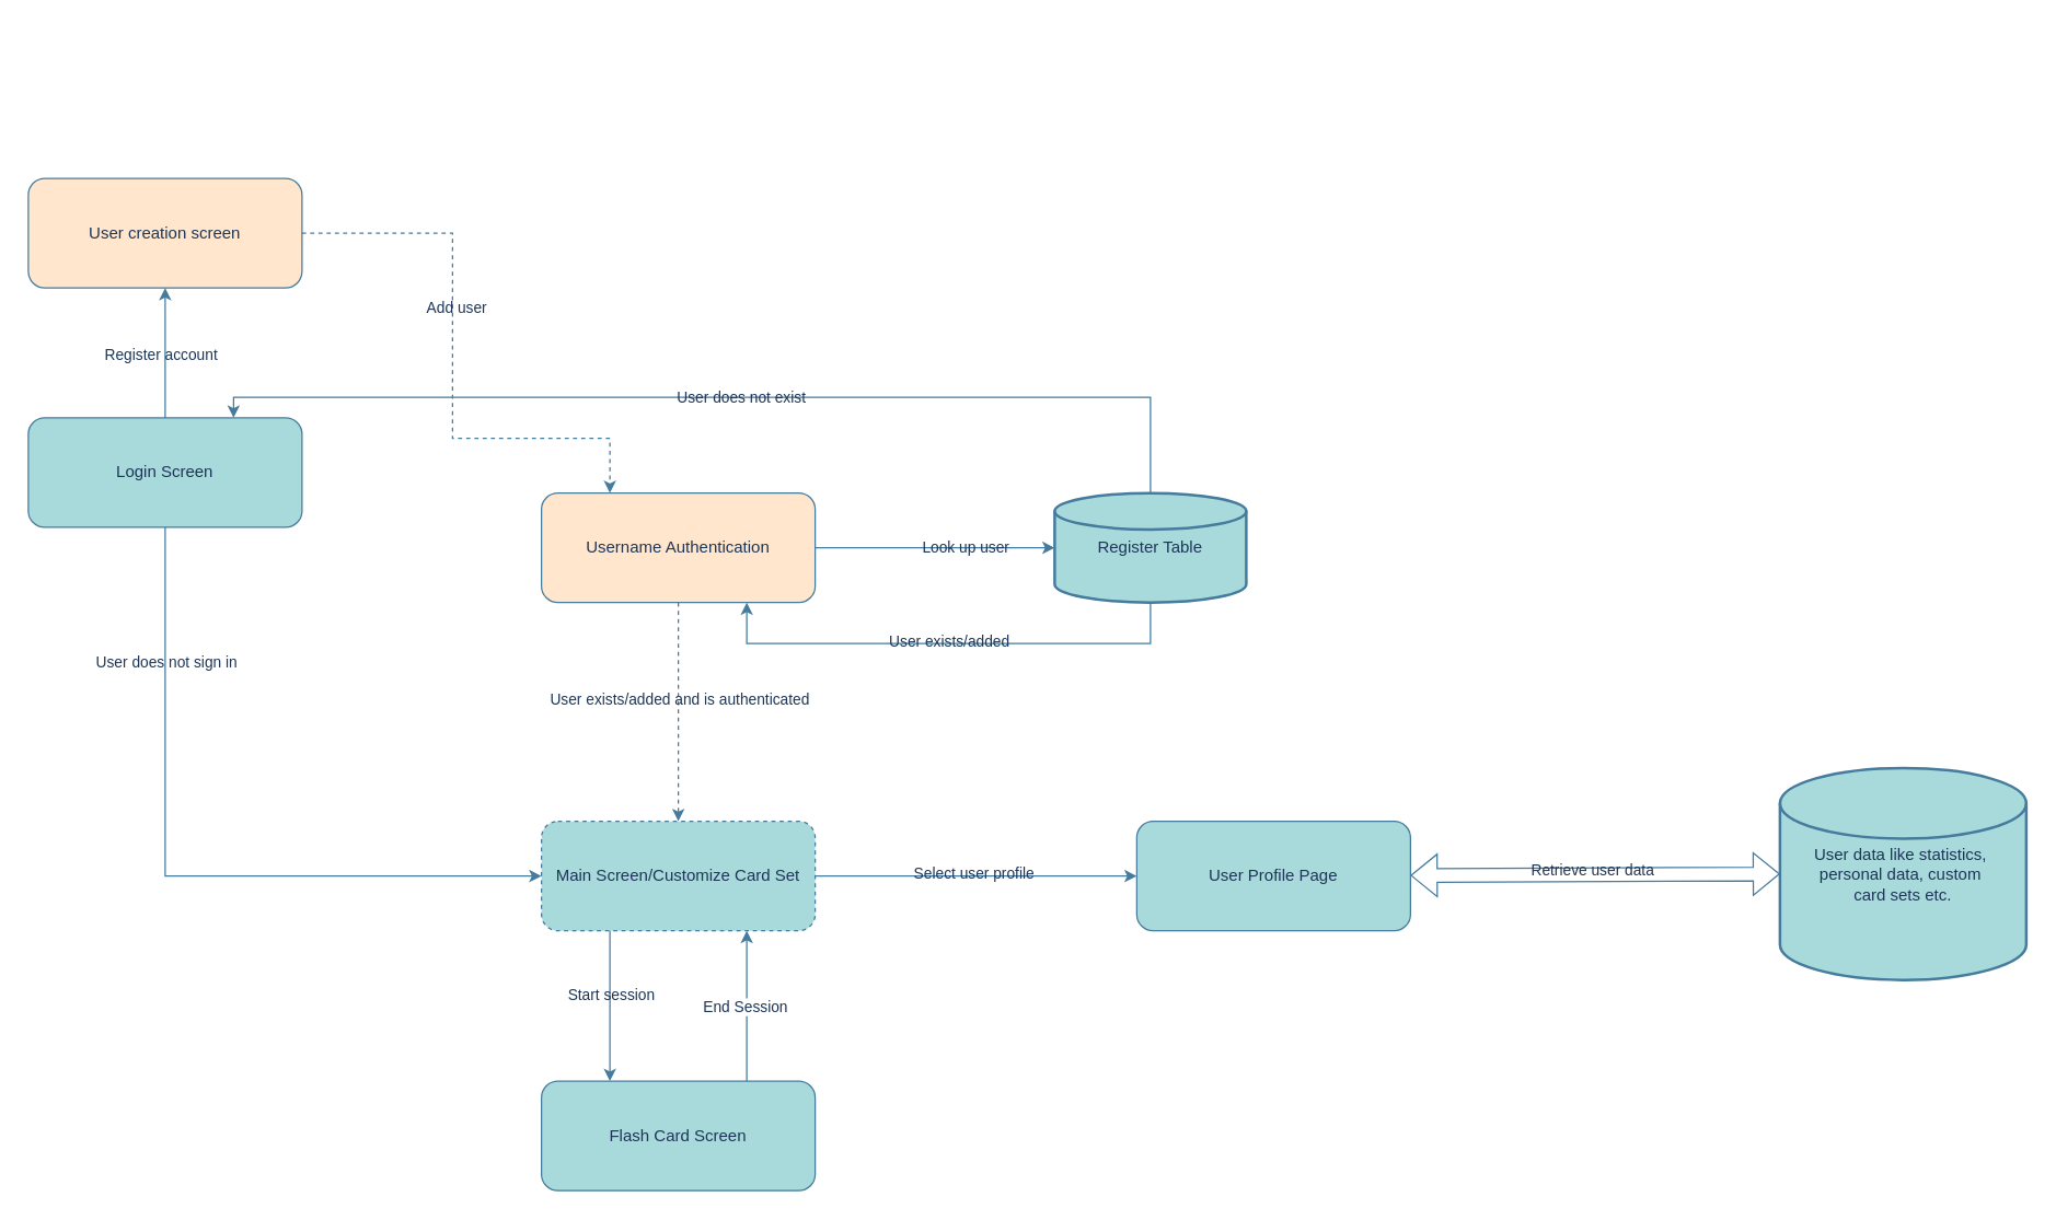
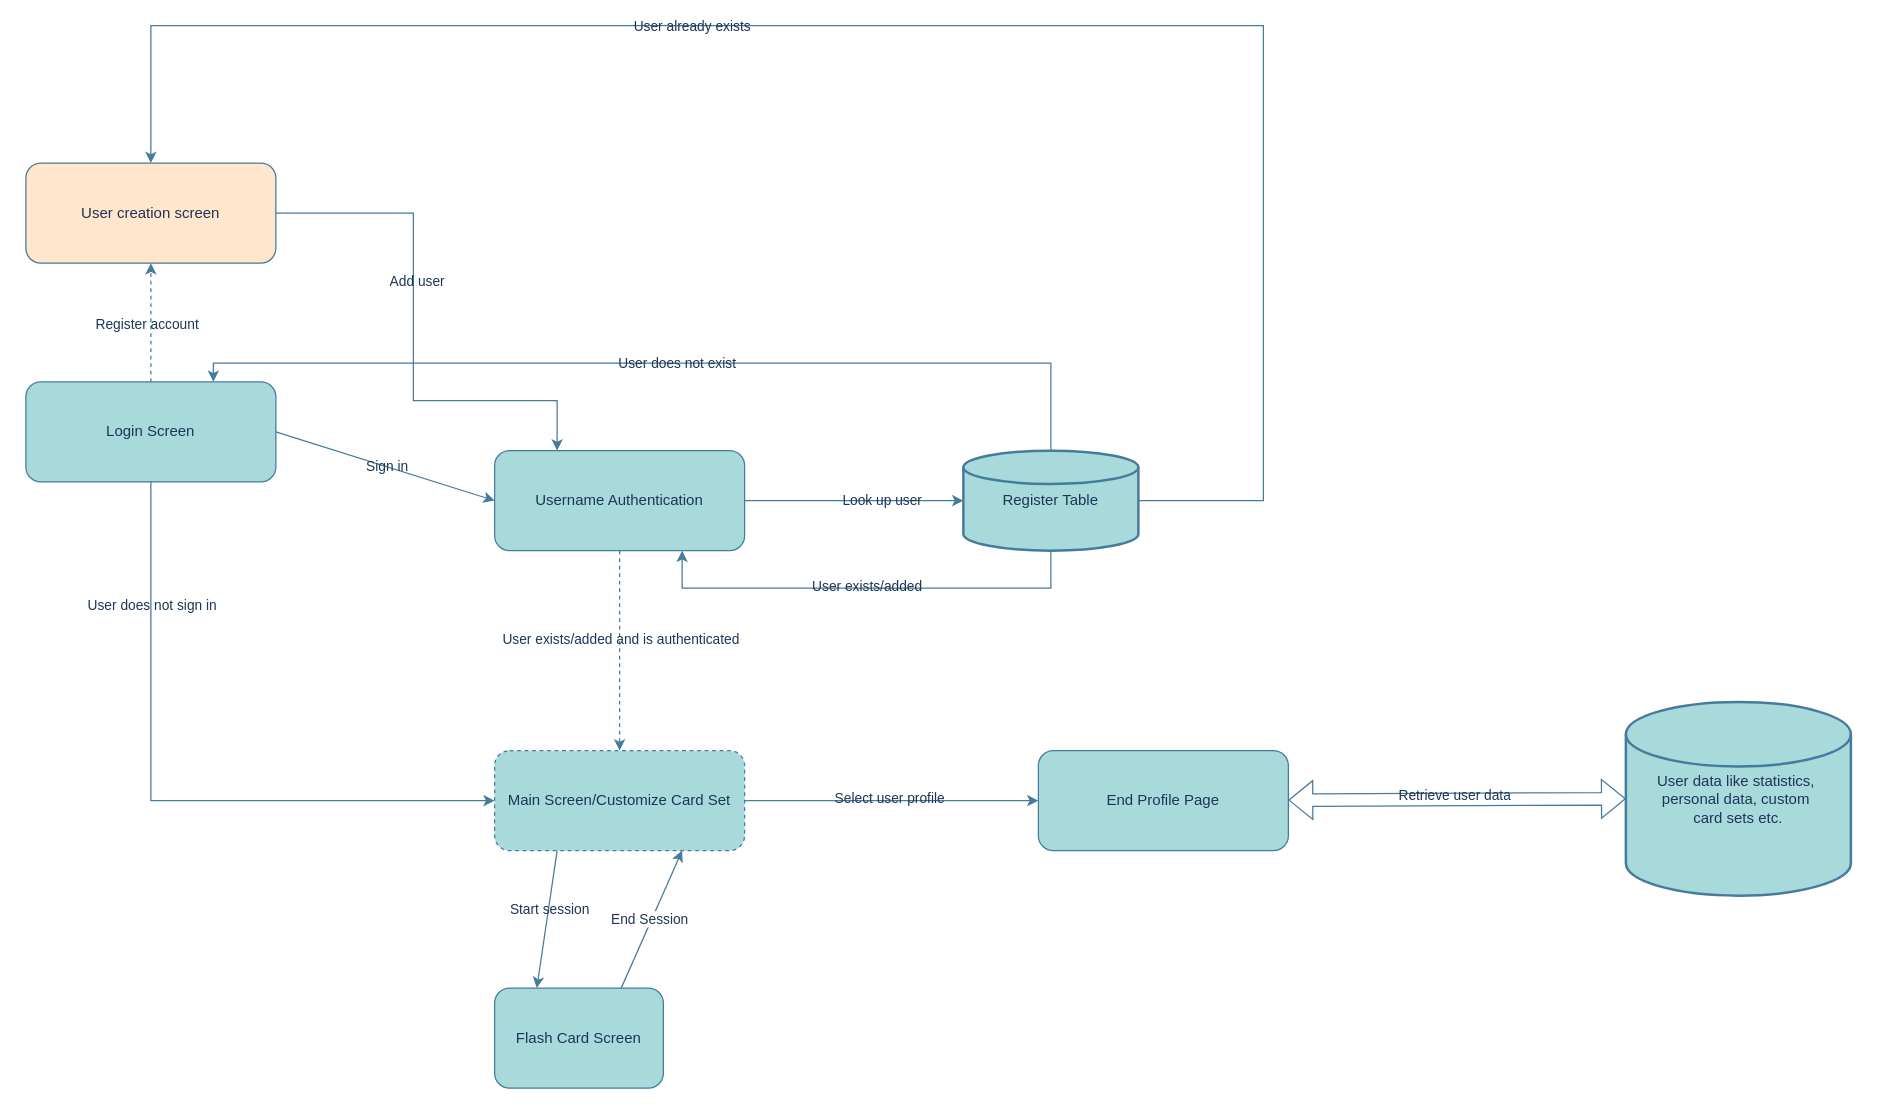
  <mxCell id="0" />
  <mxCell id="1" parent="0" />
  <mxCell id="2" value="Login Screen" style="rounded=1;whiteSpace=wrap;html=1;labelBackgroundColor=none;fillColor=#A8DADC;strokeColor=#457B9D;fontColor=#1D3557;" vertex="1" parent="1"><mxGeometry x="20" y="305" width="200" height="80" as="geometry" /></mxCell>
  <mxCell id="3" value="Main Screen/Customize Card Set" style="rounded=1;whiteSpace=wrap;html=1;labelBackgroundColor=none;fillColor=#A8DADC;strokeColor=#457B9D;fontColor=#1D3557;dashed=1;" vertex="1" parent="1"><mxGeometry x="395" y="600" width="200" height="80" as="geometry" /></mxCell>
  <mxCell id="4" value="Register Table" style="strokeWidth=2;html=1;shape=mxgraph.flowchart.database;whiteSpace=wrap;labelBackgroundColor=none;fillColor=#A8DADC;strokeColor=#457B9D;fontColor=#1D3557;" vertex="1" parent="1"><mxGeometry x="770" y="360" width="140" height="80" as="geometry" /></mxCell>
- <mxCell id="7" value="Username Authentication" style="rounded=1;whiteSpace=wrap;html=1;labelBackgroundColor=none;fillColor=#ffe6cc;strokeColor=#457B9D;fontColor=#1D3557;" vertex="1" parent="1"><mxGeometry x="395" y="360" width="200" height="80" as="geometry" /></mxCell>
+ <mxCell id="5" value="" style="endArrow=classic;html=1;rounded=0;exitX=1;exitY=0.5;exitDx=0;exitDy=0;entryX=0;entryY=0.5;entryDx=0;entryDy=0;labelBackgroundColor=none;strokeColor=#457B9D;fontColor=default;" edge="1" parent="1" source="2" target="7"><mxGeometry width="50" height="50" relative="1" as="geometry"><mxPoint x="370" y="660" as="sourcePoint" /><mxPoint x="260" y="470" as="targetPoint" /></mxGeometry></mxCell>
+ <mxCell id="6" value="Sign in" style="edgeLabel;html=1;align=center;verticalAlign=middle;resizable=0;points=[];labelBackgroundColor=none;fontColor=#1D3557;" vertex="1" connectable="0" parent="5"><mxGeometry x="0.019" relative="1" as="geometry"><mxPoint as="offset" /></mxGeometry></mxCell>
+ <mxCell id="7" value="Username Authentication" style="rounded=1;whiteSpace=wrap;html=1;labelBackgroundColor=none;fillColor=#A8DADC;strokeColor=#457B9D;fontColor=#1D3557;" vertex="1" parent="1"><mxGeometry x="395" y="360" width="200" height="80" as="geometry" /></mxCell>
  <mxCell id="8" value="" style="endArrow=classic;html=1;rounded=0;exitX=1;exitY=0.5;exitDx=0;exitDy=0;entryX=0;entryY=0.5;entryDx=0;entryDy=0;entryPerimeter=0;labelBackgroundColor=none;strokeColor=#457B9D;fontColor=default;" edge="1" parent="1" source="7" target="4"><mxGeometry width="50" height="50" relative="1" as="geometry"><mxPoint x="410" y="660" as="sourcePoint" /><mxPoint x="460" y="610" as="targetPoint" /></mxGeometry></mxCell>
  <mxCell id="9" value="Look up user" style="edgeLabel;html=1;align=center;verticalAlign=middle;resizable=0;points=[];labelBackgroundColor=none;fontColor=#1D3557;" vertex="1" connectable="0" parent="8"><mxGeometry x="0.248" y="1" relative="1" as="geometry"><mxPoint as="offset" /></mxGeometry></mxCell>
  <mxCell id="10" value="" style="endArrow=classic;html=1;rounded=0;exitX=0.5;exitY=1;exitDx=0;exitDy=0;entryX=0;entryY=0.5;entryDx=0;entryDy=0;labelBackgroundColor=none;strokeColor=#457B9D;fontColor=default;" edge="1" parent="1" source="2" target="3"><mxGeometry width="50" height="50" relative="1" as="geometry"><mxPoint x="410" y="640" as="sourcePoint" /><mxPoint x="460" y="590" as="targetPoint" /><Array as="points"><mxPoint x="120" y="640" /></Array></mxGeometry></mxCell>
  <mxCell id="11" value="User does not sign in" style="edgeLabel;html=1;align=center;verticalAlign=middle;resizable=0;points=[];labelBackgroundColor=none;fontColor=#1D3557;" vertex="1" connectable="0" parent="10"><mxGeometry x="-0.632" relative="1" as="geometry"><mxPoint as="offset" /></mxGeometry></mxCell>
  <mxCell id="12" value="" style="endArrow=classic;html=1;rounded=0;entryX=0.75;entryY=0;entryDx=0;entryDy=0;labelBackgroundColor=none;strokeColor=#457B9D;fontColor=default;" edge="1" parent="1" target="2"><mxGeometry width="50" height="50" relative="1" as="geometry"><mxPoint x="840" y="360" as="sourcePoint" /><mxPoint x="460" y="380" as="targetPoint" /><Array as="points"><mxPoint x="840" y="290" /><mxPoint x="170" y="290" /></Array></mxGeometry></mxCell>
  <mxCell id="13" value="User does not exist" style="edgeLabel;html=1;align=center;verticalAlign=middle;resizable=0;points=[];labelBackgroundColor=none;fontColor=#1D3557;" vertex="1" connectable="0" parent="12"><mxGeometry x="-0.02" y="-1" relative="1" as="geometry"><mxPoint as="offset" /></mxGeometry></mxCell>
  <mxCell id="14" value="User creation screen" style="rounded=1;whiteSpace=wrap;html=1;labelBackgroundColor=none;fillColor=#ffe6cc;strokeColor=#457B9D;fontColor=#1D3557;" vertex="1" parent="1"><mxGeometry x="20" y="130" width="200" height="80" as="geometry" /></mxCell>
- <mxCell id="15" value="" style="endArrow=classic;html=1;rounded=0;exitX=0.5;exitY=0;exitDx=0;exitDy=0;entryX=0.5;entryY=1;entryDx=0;entryDy=0;labelBackgroundColor=none;strokeColor=#457B9D;fontColor=default;" edge="1" parent="1" source="2" target="14"><mxGeometry width="50" height="50" relative="1" as="geometry"><mxPoint x="530" y="430" as="sourcePoint" /><mxPoint x="580" y="380" as="targetPoint" /></mxGeometry></mxCell>
+ <mxCell id="15" value="" style="endArrow=classic;html=1;rounded=0;exitX=0.5;exitY=0;exitDx=0;exitDy=0;entryX=0.5;entryY=1;entryDx=0;entryDy=0;labelBackgroundColor=none;strokeColor=#457B9D;fontColor=default;dashed=1;" edge="1" parent="1" source="2" target="14"><mxGeometry width="50" height="50" relative="1" as="geometry"><mxPoint x="530" y="430" as="sourcePoint" /><mxPoint x="580" y="380" as="targetPoint" /></mxGeometry></mxCell>
  <mxCell id="16" value="Register account" style="edgeLabel;html=1;align=center;verticalAlign=middle;resizable=0;points=[];labelBackgroundColor=none;fontColor=#1D3557;" vertex="1" connectable="0" parent="15"><mxGeometry x="-0.005" y="4" relative="1" as="geometry"><mxPoint as="offset" /></mxGeometry></mxCell>
- <mxCell id="17" value="" style="endArrow=classic;html=1;rounded=0;exitX=1;exitY=0.5;exitDx=0;exitDy=0;entryX=0.25;entryY=0;entryDx=0;entryDy=0;labelBackgroundColor=none;strokeColor=#457B9D;fontColor=default;dashed=1;" edge="1" parent="1" source="14" target="7"><mxGeometry width="50" height="50" relative="1" as="geometry"><mxPoint x="530" y="430" as="sourcePoint" /><mxPoint x="580" y="380" as="targetPoint" /><Array as="points"><mxPoint x="330" y="170" /><mxPoint x="330" y="320" /><mxPoint x="445" y="320" /></Array></mxGeometry></mxCell>
+ <mxCell id="17" value="" style="endArrow=classic;html=1;rounded=0;exitX=1;exitY=0.5;exitDx=0;exitDy=0;entryX=0.25;entryY=0;entryDx=0;entryDy=0;labelBackgroundColor=none;strokeColor=#457B9D;fontColor=default;" edge="1" parent="1" source="14" target="7"><mxGeometry width="50" height="50" relative="1" as="geometry"><mxPoint x="530" y="430" as="sourcePoint" /><mxPoint x="580" y="380" as="targetPoint" /><Array as="points"><mxPoint x="330" y="170" /><mxPoint x="330" y="320" /><mxPoint x="445" y="320" /></Array></mxGeometry></mxCell>
  <mxCell id="18" value="Add user" style="edgeLabel;html=1;align=center;verticalAlign=middle;resizable=0;points=[];labelBackgroundColor=none;fontColor=#1D3557;" vertex="1" connectable="0" parent="17"><mxGeometry x="-0.208" y="2" relative="1" as="geometry"><mxPoint as="offset" /></mxGeometry></mxCell>
+ <mxCell id="19" value="" style="endArrow=classic;html=1;rounded=0;exitX=1;exitY=0.5;exitDx=0;exitDy=0;exitPerimeter=0;entryX=0.5;entryY=0;entryDx=0;entryDy=0;labelBackgroundColor=none;strokeColor=#457B9D;fontColor=default;" edge="1" parent="1" source="4" target="14"><mxGeometry width="50" height="50" relative="1" as="geometry"><mxPoint x="530" y="360" as="sourcePoint" /><mxPoint x="580" y="310" as="targetPoint" /><Array as="points"><mxPoint x="1010" y="400" /><mxPoint x="1010" y="20" /><mxPoint x="120" y="20" /></Array></mxGeometry></mxCell>
+ <mxCell id="20" value="User already exists" style="edgeLabel;html=1;align=center;verticalAlign=middle;resizable=0;points=[];labelBackgroundColor=none;fontColor=#1D3557;" vertex="1" connectable="0" parent="19"><mxGeometry x="0.268" relative="1" as="geometry"><mxPoint as="offset" /></mxGeometry></mxCell>
  <mxCell id="21" value="" style="endArrow=classic;html=1;rounded=0;strokeColor=#457B9D;fontColor=default;exitX=0.5;exitY=1;exitDx=0;exitDy=0;exitPerimeter=0;entryX=0.75;entryY=1;entryDx=0;entryDy=0;labelBackgroundColor=none;" edge="1" parent="1" source="4" target="7"><mxGeometry width="50" height="50" relative="1" as="geometry"><mxPoint x="540" y="460" as="sourcePoint" /><mxPoint x="590" y="410" as="targetPoint" /><Array as="points"><mxPoint x="840" y="470" /><mxPoint x="545" y="470" /></Array></mxGeometry></mxCell>
  <mxCell id="22" value="User exists/added" style="edgeLabel;html=1;align=center;verticalAlign=middle;resizable=0;points=[];fontColor=#1D3557;labelBackgroundColor=none;" vertex="1" connectable="0" parent="21"><mxGeometry x="0.005" y="-2" relative="1" as="geometry"><mxPoint as="offset" /></mxGeometry></mxCell>
  <mxCell id="23" value="" style="endArrow=classic;html=1;rounded=0;strokeColor=#457B9D;fontColor=default;exitX=0.5;exitY=1;exitDx=0;exitDy=0;entryX=0.5;entryY=0;entryDx=0;entryDy=0;labelBackgroundColor=none;dashed=1;" edge="1" parent="1" source="7" target="3"><mxGeometry width="50" height="50" relative="1" as="geometry"><mxPoint x="540" y="460" as="sourcePoint" /><mxPoint x="590" y="410" as="targetPoint" /></mxGeometry></mxCell>
  <mxCell id="24" value="User exists/added and is authenticated" style="edgeLabel;html=1;align=center;verticalAlign=middle;resizable=0;points=[];fontColor=#1D3557;labelBackgroundColor=none;" vertex="1" connectable="0" parent="23"><mxGeometry x="-0.122" relative="1" as="geometry"><mxPoint as="offset" /></mxGeometry></mxCell>
- <mxCell id="25" value="Flash Card Screen" style="rounded=1;whiteSpace=wrap;html=1;labelBackgroundColor=none;fillColor=#A8DADC;strokeColor=#457B9D;fontColor=#1D3557;" vertex="1" parent="1"><mxGeometry x="395" y="790" width="200" height="80" as="geometry" /></mxCell>
+ <mxCell id="25" value="Flash Card Screen" style="rounded=1;whiteSpace=wrap;html=1;labelBackgroundColor=none;fillColor=#A8DADC;strokeColor=#457B9D;fontColor=#1D3557;" vertex="1" parent="1"><mxGeometry x="395" y="790" width="135" height="80" as="geometry" /></mxCell>
  <mxCell id="26" value="" style="endArrow=classic;html=1;rounded=0;strokeColor=#457B9D;fontColor=default;entryX=0.25;entryY=0;entryDx=0;entryDy=0;exitX=0.25;exitY=1;exitDx=0;exitDy=0;labelBackgroundColor=none;" edge="1" parent="1" source="3" target="25"><mxGeometry width="50" height="50" relative="1" as="geometry"><mxPoint x="470" y="730" as="sourcePoint" /><mxPoint x="520" y="680" as="targetPoint" /></mxGeometry></mxCell>
  <mxCell id="27" value="Start session" style="edgeLabel;html=1;align=center;verticalAlign=middle;resizable=0;points=[];fontColor=#1D3557;labelBackgroundColor=none;" vertex="1" connectable="0" parent="26"><mxGeometry x="-0.156" relative="1" as="geometry"><mxPoint as="offset" /></mxGeometry></mxCell>
- <mxCell id="28" value="User Profile Page" style="rounded=1;whiteSpace=wrap;html=1;labelBackgroundColor=none;fillColor=#A8DADC;strokeColor=#457B9D;fontColor=#1D3557;" vertex="1" parent="1"><mxGeometry x="830" y="600" width="200" height="80" as="geometry" /></mxCell>
+ <mxCell id="28" value="End Profile Page" style="rounded=1;whiteSpace=wrap;html=1;labelBackgroundColor=none;fillColor=#A8DADC;strokeColor=#457B9D;fontColor=#1D3557;" vertex="1" parent="1"><mxGeometry x="830" y="600" width="200" height="80" as="geometry" /></mxCell>
  <mxCell id="29" value="" style="endArrow=classic;html=1;rounded=0;strokeColor=#457B9D;fontColor=default;exitX=1;exitY=0.5;exitDx=0;exitDy=0;entryX=0;entryY=0.5;entryDx=0;entryDy=0;labelBackgroundColor=none;" edge="1" parent="1" source="3" target="28"><mxGeometry width="50" height="50" relative="1" as="geometry"><mxPoint x="650" y="730" as="sourcePoint" /><mxPoint x="700" y="680" as="targetPoint" /></mxGeometry></mxCell>
  <mxCell id="30" value="Select user profile" style="edgeLabel;html=1;align=center;verticalAlign=middle;resizable=0;points=[];fontColor=#1D3557;labelBackgroundColor=none;" vertex="1" connectable="0" parent="29"><mxGeometry x="-0.018" y="3" relative="1" as="geometry"><mxPoint as="offset" /></mxGeometry></mxCell>
  <mxCell id="31" value="User data like statistics,&amp;nbsp;&lt;br&gt;personal data, custom&amp;nbsp;&lt;br&gt;card sets etc." style="strokeWidth=2;html=1;shape=mxgraph.flowchart.database;whiteSpace=wrap;labelBackgroundColor=none;fillColor=#A8DADC;strokeColor=#457B9D;fontColor=#1D3557;" vertex="1" parent="1"><mxGeometry x="1300" y="561" width="180" height="155" as="geometry" /></mxCell>
  <mxCell id="32" value="" style="shape=flexArrow;endArrow=classic;startArrow=classic;html=1;rounded=0;strokeColor=#457B9D;fontColor=default;entryX=0;entryY=0.5;entryDx=0;entryDy=0;entryPerimeter=0;labelBackgroundColor=none;" edge="1" parent="1" source="28" target="31"><mxGeometry width="100" height="100" relative="1" as="geometry"><mxPoint x="1090" y="710" as="sourcePoint" /><mxPoint x="1190" y="610" as="targetPoint" /></mxGeometry></mxCell>
  <mxCell id="33" value="Retrieve user data" style="edgeLabel;html=1;align=center;verticalAlign=middle;resizable=0;points=[];fontColor=#1D3557;labelBackgroundColor=none;" vertex="1" connectable="0" parent="32"><mxGeometry x="-0.016" y="4" relative="1" as="geometry"><mxPoint as="offset" /></mxGeometry></mxCell>
  <mxCell id="34" value="" style="endArrow=classic;html=1;rounded=0;strokeColor=#457B9D;fontColor=#1D3557;fillColor=#A8DADC;exitX=0.75;exitY=0;exitDx=0;exitDy=0;entryX=0.75;entryY=1;entryDx=0;entryDy=0;" edge="1" parent="1" source="25" target="3"><mxGeometry width="50" height="50" relative="1" as="geometry"><mxPoint x="650" y="810" as="sourcePoint" /><mxPoint x="700" y="760" as="targetPoint" /></mxGeometry></mxCell>
  <mxCell id="35" value="End Session" style="edgeLabel;html=1;align=center;verticalAlign=middle;resizable=0;points=[];fontColor=#1D3557;" vertex="1" connectable="0" parent="34"><mxGeometry x="-0.007" y="2" relative="1" as="geometry"><mxPoint as="offset" /></mxGeometry></mxCell>
